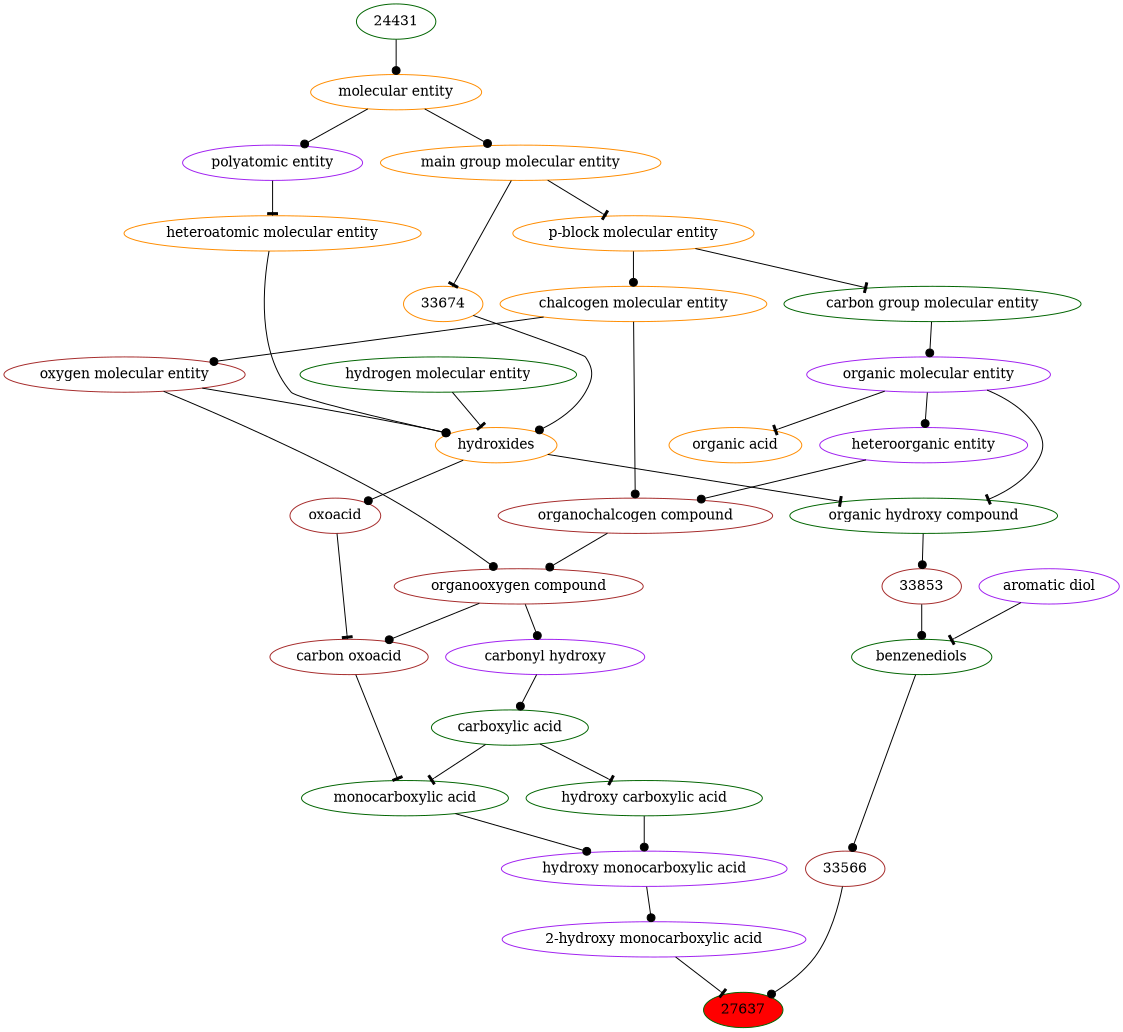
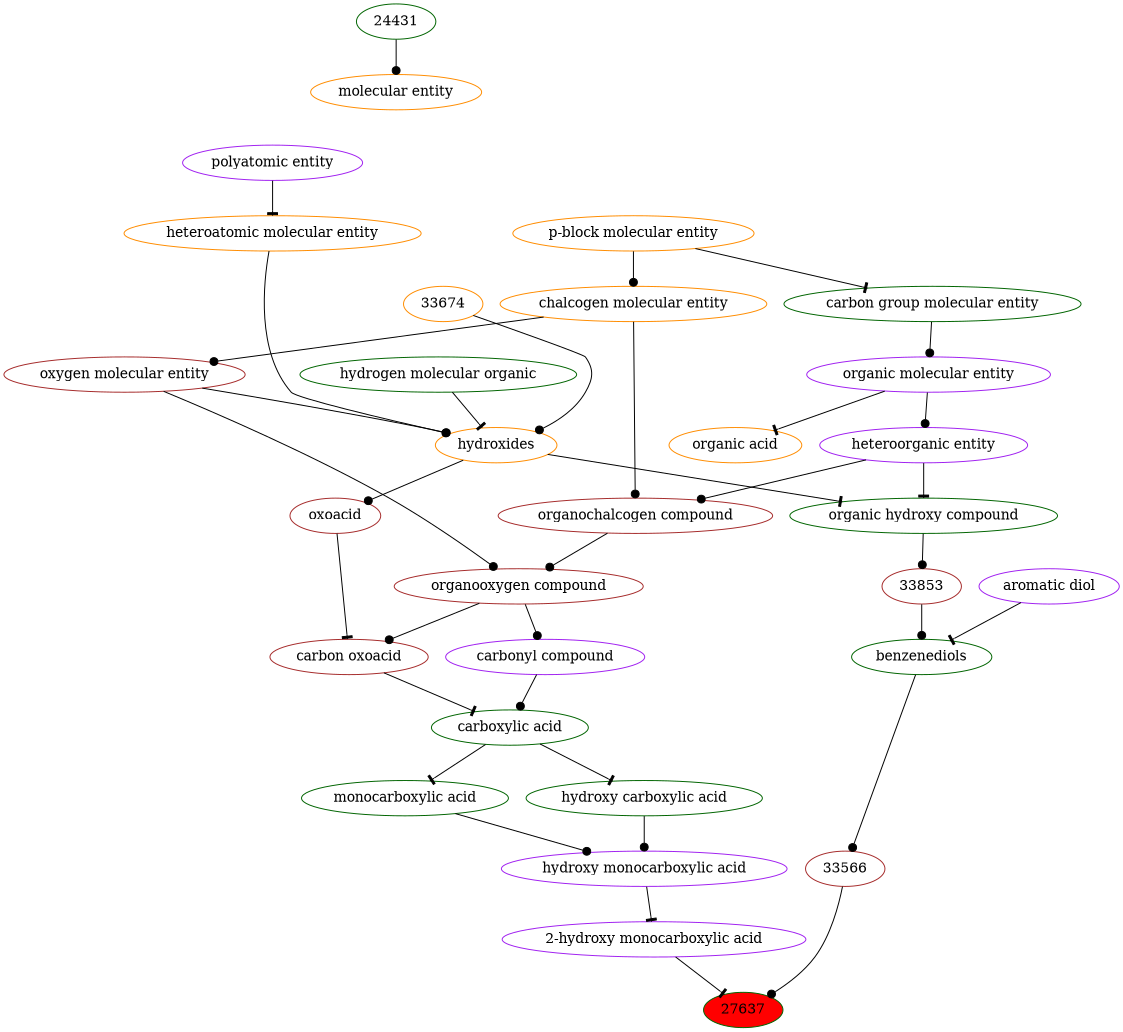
  digraph {
    node [color=darkgreen]
    edge [arrowhead=dot]
    n1 [fillcolor=red label=27637 style=filled]
    n2 [color=purple label="2-hydroxy monocarboxylic acid"]
    n3 [color=brown label=33566]
    n4 [color=purple label="hydroxy monocarboxylic acid"]
    n5 [label=benzenediols]
    n6 [label="monocarboxylic acid"]
    n7 [label="hydroxy carboxylic acid"]
    n8 [color=brown label=33853]
    n9 [color=purple label="aromatic diol"]
    n10 [label="carboxylic acid"]
    n11 [label="organic hydroxy compound"]
-   n12 [color=purple label="carbonyl hydroxy"]
+   n12 [color=purple label="carbonyl compound"]
    n13 [color=brown label="carbon oxoacid"]
    n14 [color=darkorange label="organic acid"]
    n15 [color=darkorange label=hydroxides]
    n16 [color=brown label=oxoacid]
    n17 [color=purple label="organic molecular entity"]
    n18 [color=purple label="heteroorganic entity"]
    n19 [color=brown label="organochalcogen compound"]
    n20 [color=brown label="organooxygen compound"]
    n21 [color=brown label="oxygen molecular entity"]
-   n22 [label="hydrogen molecular entity"]
+   n22 [label="hydrogen molecular organic"]
    n23 [color=darkorange label="heteroatomic molecular entity"]
    n24 [label="carbon group molecular entity"]
    n25 [color=darkorange label="chalcogen molecular entity"]
    n26 [color=darkorange label=33674]
    n27 [color=purple label="polyatomic entity"]
    n28 [color=darkorange label="p-block molecular entity"]
-   n29 [color=darkorange label="main group molecular entity"]
    n30 [color=darkorange label="molecular entity"]
    n31 [label=24431]
    n2 -> n1 [arrowhead=tee]
    n3 -> n1
-   n4 -> n2
+   n4 -> n2 [arrowhead=tee]
    n5 -> n3
    n6 -> n4
    n7 -> n4
    n8 -> n5
    n9 -> n5 [arrowhead=tee]
    n10 -> n6 [arrowhead=tee]
    n10 -> n7 [arrowhead=tee]
    n11 -> n8
    n12 -> n10
-   n13 -> n6 [arrowhead=tee]
+   n13 -> n10 [arrowhead=tee]
    n15 -> n11 [arrowhead=tee]
    n15 -> n16
    n16 -> n13 [arrowhead=tee]
-   n17 -> n11 [arrowhead=tee]
+   n18 -> n11 [arrowhead=tee]
    n17 -> n14 [arrowhead=tee]
    n17 -> n18
    n18 -> n19
    n19 -> n20
    n20 -> n12
    n20 -> n13
    n21 -> n15
    n21 -> n20
    n22 -> n15 [arrowhead=tee]
    n23 -> n15
    n24 -> n17
    n25 -> n19
    n25 -> n21
    n26 -> n15
    n27 -> n23 [arrowhead=tee]
    n28 -> n24 [arrowhead=tee]
    n28 -> n25
-   n29 -> n26 [arrowhead=tee]
-   n29 -> n28 [arrowhead=tee]
-   n30 -> n27
-   n30 -> n29
    n31 -> n30
  }
